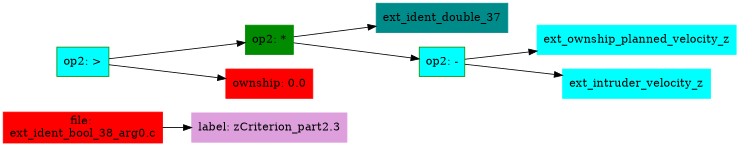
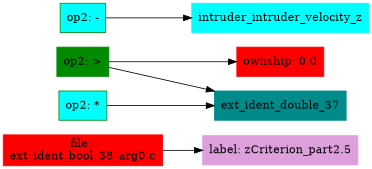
  digraph {
    rankdir=LR
    node [color=green4 shape=box style=filled]
    n1 [color=red label="file: \next_ident_bool_38_arg0.c"]
-   n2 [color=plum label="label: zCriterion_part2.3"]
-   n3 [label="op2: >" fillcolor=cyan1]
-   n4 [label="op2: *"]
+   n2 [color=plum label="label: zCriterion_part2.5"]
+   n3 [label="op2: >"]
+   n4 [label="op2: *" fillcolor=cyan1]
    n5 [color=red1 label="ownship: 0.0"]
    n6 [color=cyan4 label=ext_ident_double_37]
    n7 [fillcolor=cyan1 label="op2: -"]
-   n8 [color=cyan1 label=ext_ownship_planned_velocity_z]
-   n9 [color=cyan1 label=ext_intruder_velocity_z]
+   n9 [color=cyan1 label=intruder_intruder_velocity_z]
    n1 -> n2
-   n3 -> n4
+   n3 -> n6
    n3 -> n5
    n4 -> n6
-   n4 -> n7
-   n7 -> n8
    n7 -> n9
  }
